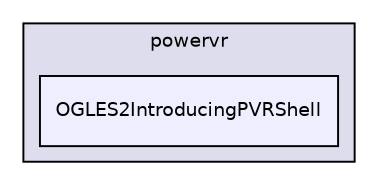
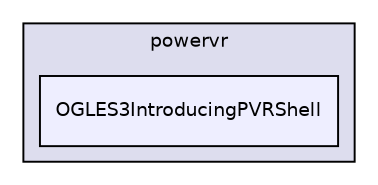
  digraph {
    compound=true
    fontname="DejaVu Sans"
-   n1 [fillcolor="#eeeeff" fontname="DejaVu Sans" fontsize=10 label=OGLES2IntroducingPVRShell pencolor=black shape=box style=filled]
+   n1 [fillcolor="#eeeeff" fontname="DejaVu Sans" fontsize=10 label=OGLES3IntroducingPVRShell pencolor=black shape=box style=filled]
    subgraph cluster_1 {
      bgcolor="#ddddee"
      fontsize=10
      label=powervr
      pencolor=black
      n1
    }
  }
